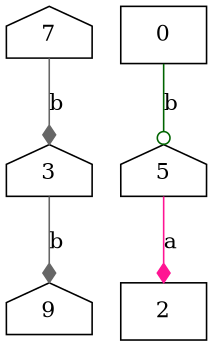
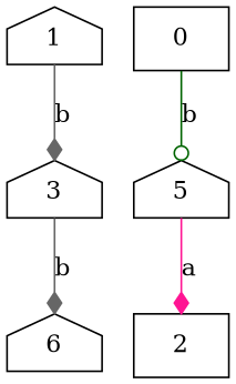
  strict digraph {
    node [shape=house]
    edge [arrowhead=diamond color=gray40]
    3
-   6 [label=9]
+   6
    0 [shape=box]
    5
    2 [shape=box]
-   1 [label=7]
+   1
    3 -> 6 [label=b]
    0 -> 5 [arrowhead=odot color=darkgreen label=b]
    5 -> 2 [color=deeppink label=a]
    1 -> 3 [label=b]
  }
